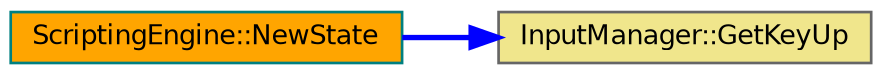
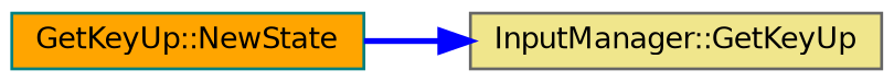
  digraph {
    rankdir=RL
    node [fontname=Helvetica fontsize=10 shape=record style=filled]
    n1 [color=gray40 fillcolor=khaki fontcolor=black height=0.2 label="InputManager::GetKeyUp" width=0.4]
-   n2 [color=teal fillcolor=orange height=0.2 label="ScriptingEngine::NewState" width=0.4]
+   n2 [color=teal fillcolor=orange height=0.2 label="GetKeyUp::NewState" width=0.4]
    n1 -> n2 [color=blue dir=back fontname=Helvetica fontsize=10 labelfontname=Helvetica labelfontsize=10 style=bold]
  }
